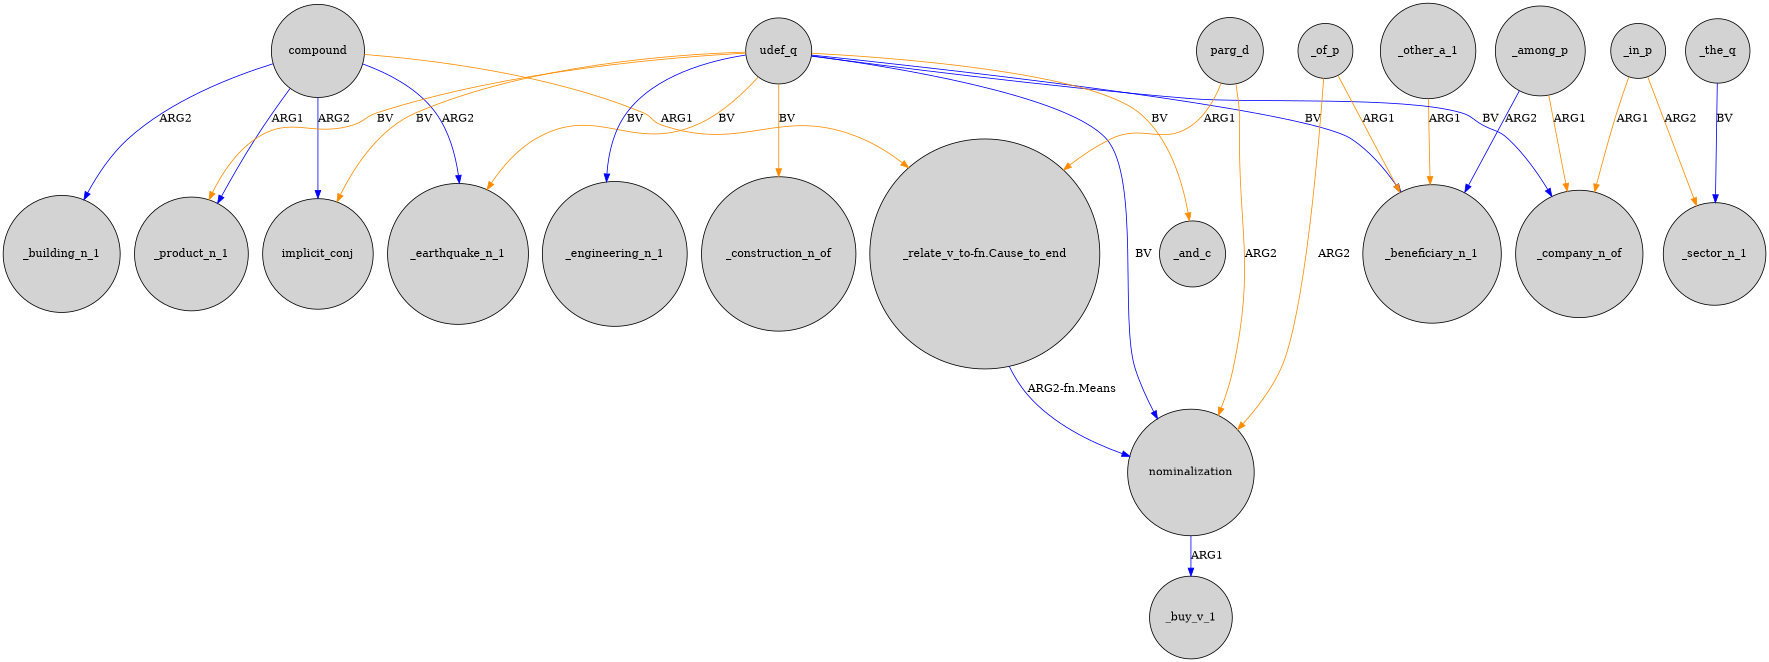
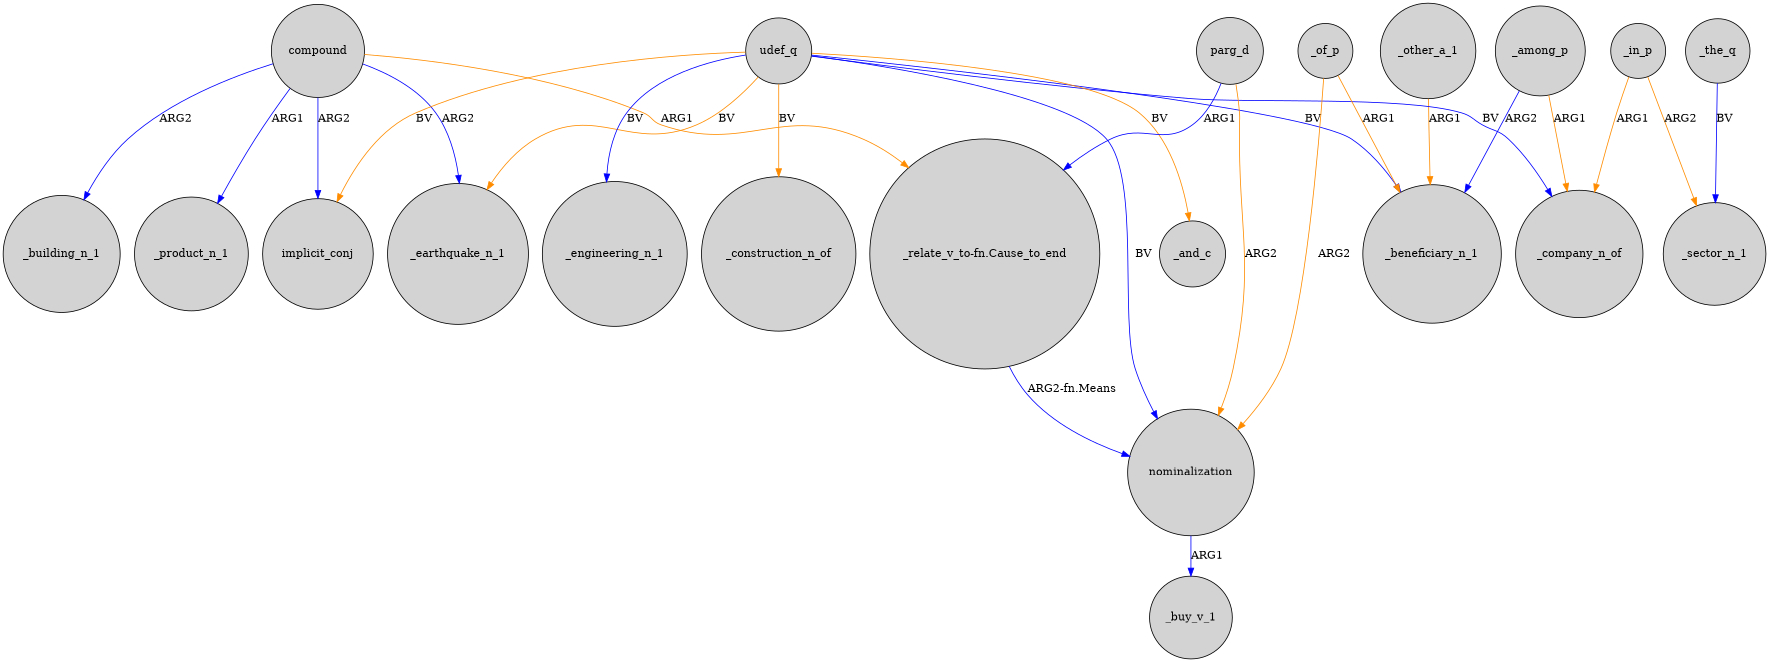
  digraph {
    node [shape=circle style=filled]
    edge [color=darkorange]
    nominalization
    _buy_v_1
    _the_q
    _sector_n_1
    "_relate_v_to-fn.Cause_to_end"
    _other_a_1
    _beneficiary_n_1
    compound
    _building_n_1
    _product_n_1
    implicit_conj
    _earthquake_n_1
    udef_q
    _company_n_of
    _and_c
    _engineering_n_1
    _construction_n_of
    _in_p
    _of_p
    parg_d
    _among_p
    nominalization -> _buy_v_1 [color=blue label=ARG1]
    _the_q -> _sector_n_1 [color=blue label=BV]
    "_relate_v_to-fn.Cause_to_end" -> nominalization [color=blue label="ARG2-fn.Means"]
    _other_a_1 -> _beneficiary_n_1 [label=ARG1]
    compound -> "_relate_v_to-fn.Cause_to_end" [label=ARG1]
    compound -> _building_n_1 [color=blue label=ARG2]
    compound -> _product_n_1 [color=blue label=ARG1]
    compound -> implicit_conj [color=blue label=ARG2]
    compound -> _earthquake_n_1 [color=blue label=ARG2]
    udef_q -> nominalization [color=blue label=BV]
    udef_q -> _beneficiary_n_1 [color=blue label=BV]
-   udef_q -> _product_n_1 [label=BV]
    udef_q -> implicit_conj [label=BV]
    udef_q -> _earthquake_n_1 [label=BV]
    udef_q -> _company_n_of [color=blue label=BV]
    udef_q -> _and_c [label=BV]
    udef_q -> _engineering_n_1 [color=blue label=BV]
    udef_q -> _construction_n_of [label=BV]
    _in_p -> _sector_n_1 [label=ARG2]
    _in_p -> _company_n_of [label=ARG1]
    _of_p -> nominalization [label=ARG2]
    _of_p -> _beneficiary_n_1 [label=ARG1]
    parg_d -> nominalization [label=ARG2]
-   parg_d -> "_relate_v_to-fn.Cause_to_end" [label=ARG1]
+   parg_d -> "_relate_v_to-fn.Cause_to_end" [color=blue label=ARG1]
    _among_p -> _beneficiary_n_1 [color=blue label=ARG2]
    _among_p -> _company_n_of [label=ARG1]
  }
